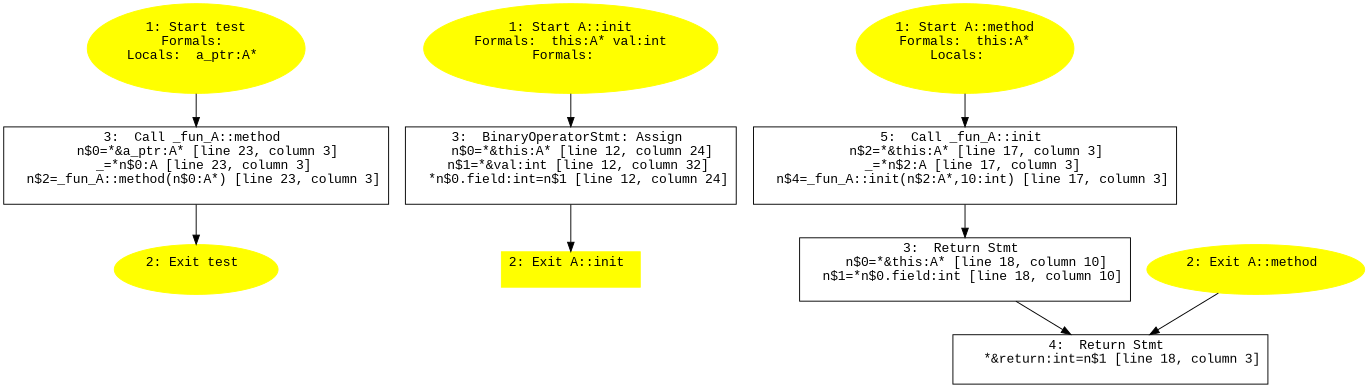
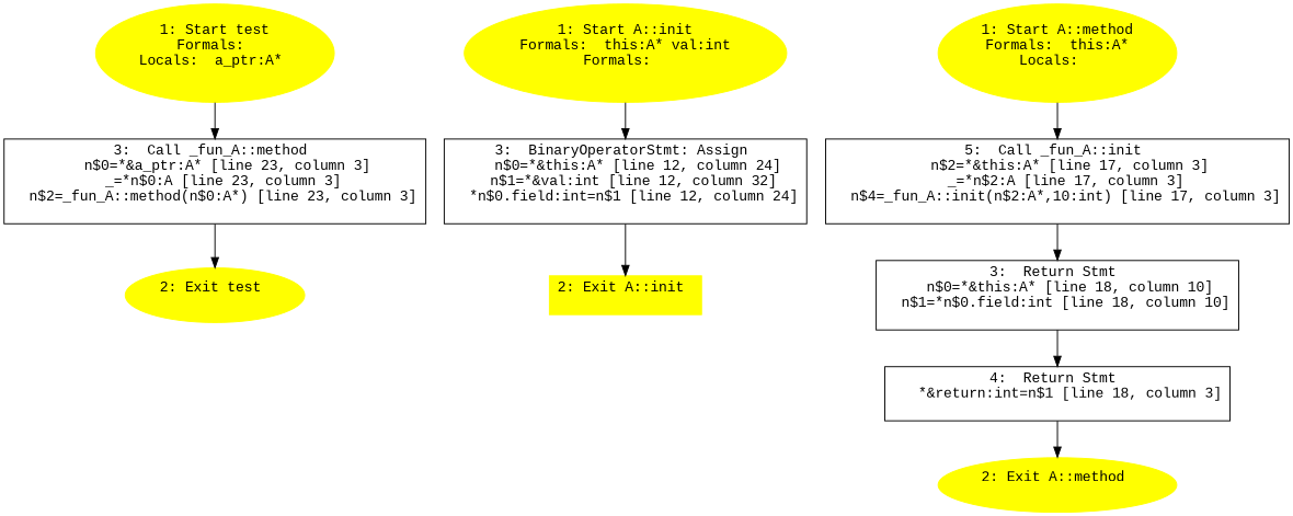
  digraph {
    fontname="Liberation Mono"
    node [color=yellow fontname="Liberation Mono" style=filled shape=box]
    edge [fontname="Liberation Mono"]
    n1 [label="1: Start test\nFormals: \nLocals:  a_ptr:A* \n  " shape=""]
    n2 [label="3:  Call _fun_A::method \n   n$0=*&a_ptr:A* [line 23, column 3]\n  _=*n$0:A [line 23, column 3]\n  n$2=_fun_A::method(n$0:A*) [line 23, column 3]\n " color="" style=""]
    n3 [label="2: Exit test \n  " shape=""]
    n4 [label="1: Start A::init\nFormals:  this:A* val:int\nFormals:  \n  " shape=""]
    n5 [label="3:  BinaryOperatorStmt: Assign \n   n$0=*&this:A* [line 12, column 24]\n  n$1=*&val:int [line 12, column 32]\n  *n$0.field:int=n$1 [line 12, column 24]\n " color="" style=""]
    n6 [label="2: Exit A::init \n  "]
    n7 [label="1: Start A::method\nFormals:  this:A*\nLocals:  \n  " shape=""]
    n8 [label="5:  Call _fun_A::init \n   n$2=*&this:A* [line 17, column 3]\n  _=*n$2:A [line 17, column 3]\n  n$4=_fun_A::init(n$2:A*,10:int) [line 17, column 3]\n " color="" style=""]
    n9 [label="3:  Return Stmt \n   n$0=*&this:A* [line 18, column 10]\n  n$1=*n$0.field:int [line 18, column 10]\n " color="" style=""]
    n10 [label="4:  Return Stmt \n   *&return:int=n$1 [line 18, column 3]\n " color="" style=""]
    n11 [label="2: Exit A::method \n  " shape=""]
    n1 -> n2
    n2 -> n3
    n4 -> n5
    n5 -> n6
    n7 -> n8
    n8 -> n9
    n9 -> n10
-   n11 -> n10
+   n10 -> n11
  }
